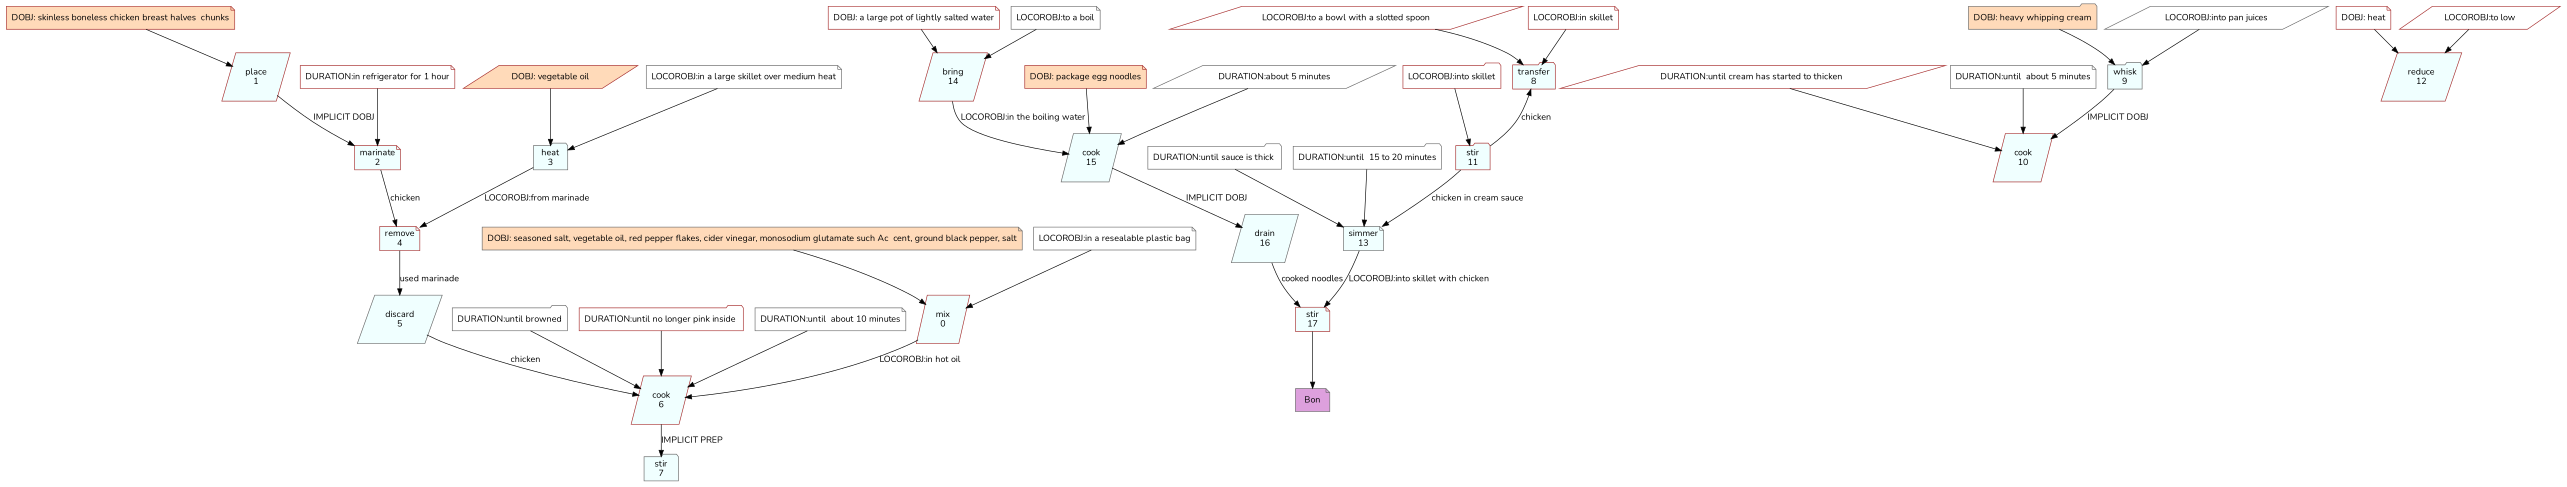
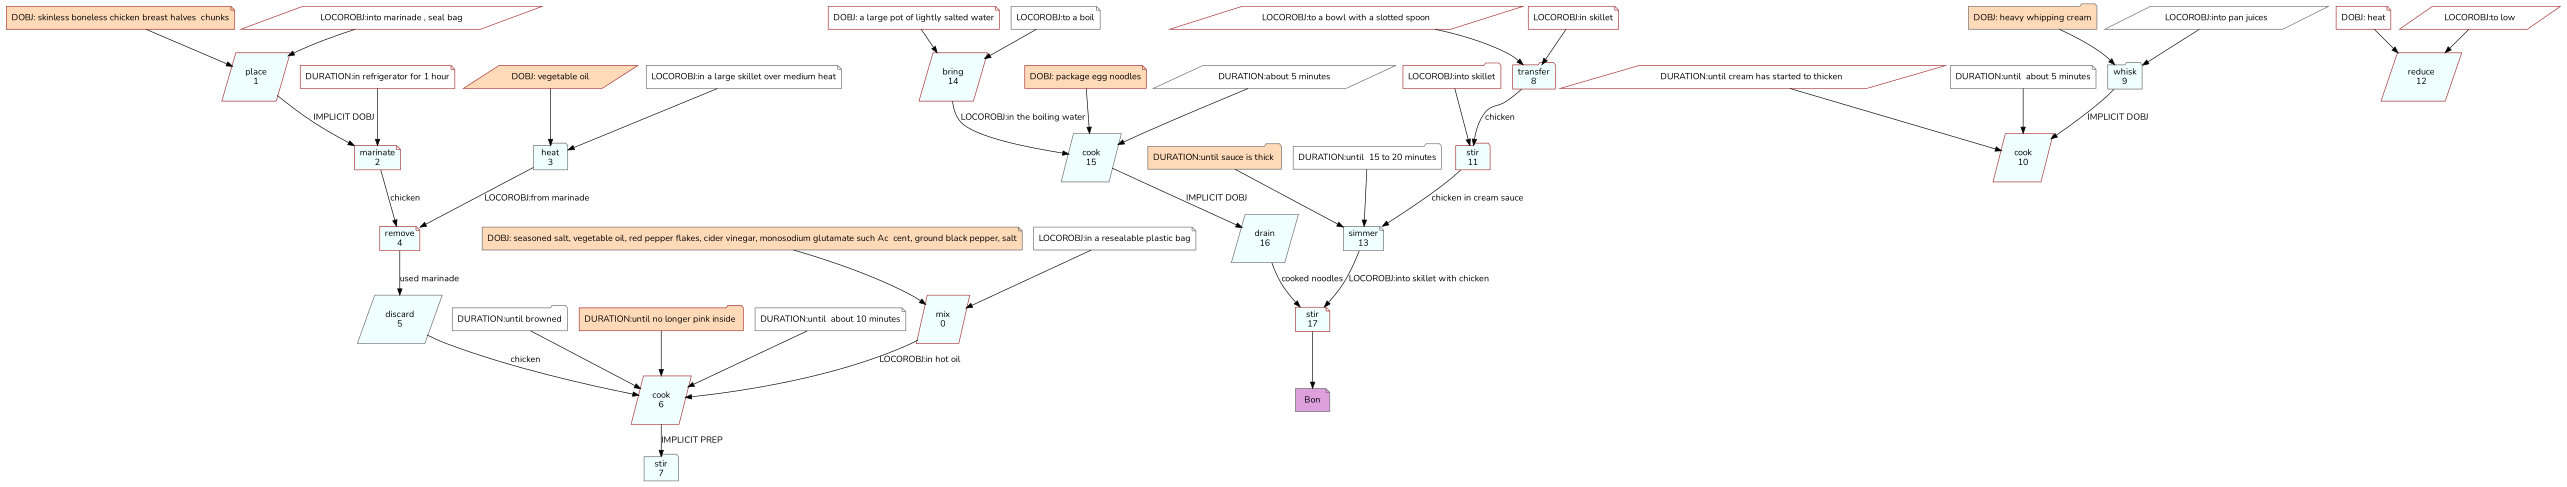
  digraph {
    fontname=Nunito
    node [color=brown fillcolor=white fontname=Nunito shape=note style=filled]
    edge [fontname=Nunito]
    n1 [fillcolor=azure label="mix\n0" shape=parallelogram]
    n2 [fillcolor=azure label="cook\n6" shape=parallelogram]
    n3 [color=gray40 fillcolor=azure label="stir\n7" shape=folder]
    n4 [fillcolor=azure label="place\n1" shape=parallelogram]
    n5 [fillcolor=azure label="marinate\n2"]
    n6 [fillcolor=azure label="remove\n4"]
    n7 [color=gray40 fillcolor=azure label="discard\n5" shape=parallelogram]
    n8 [color=gray40 fillcolor=azure label="heat\n3" shape=folder]
    n9 [fillcolor=azure label="transfer\n8" shape=folder]
    n10 [fillcolor=azure label="stir\n11" shape=folder]
    n11 [color=gray40 fillcolor=azure label="simmer\n13"]
    n12 [color=gray40 fillcolor=azure label="whisk\n9" shape=folder]
    n13 [fillcolor=azure label="cook\n10" shape=parallelogram]
    n14 [fillcolor=azure label="stir\n17"]
    n15 [color=gray40 fillcolor=plum label=Bon]
    n16 [fillcolor=azure label="reduce\n12" shape=parallelogram]
    n17 [fillcolor=azure label="bring\n14" shape=parallelogram]
    n18 [color=gray40 fillcolor=azure label="cook\n15" shape=parallelogram]
    n19 [color=gray40 fillcolor=azure label="drain\n16" shape=parallelogram]
    n20 [label="DOBJ: a large pot of lightly salted water"]
    n21 [color=gray40 label="LOCOROBJ:to a boil"]
    n22 [label="DOBJ: heat"]
    n23 [label="LOCOROBJ:to low" shape=parallelogram]
    n24 [fillcolor=peachpuff label="DOBJ: vegetable oil" shape=parallelogram]
    n25 [color=gray40 label="LOCOROBJ:in a large skillet over medium heat"]
    n26 [fillcolor=peachpuff label="DOBJ: skinless boneless chicken breast halves  chunks"]
+   n27 [label="LOCOROBJ:into marinade , seal bag" shape=parallelogram]
    n28 [color=gray40 fillcolor=peachpuff label="DOBJ: heavy whipping cream" shape=folder]
    n29 [color=gray40 label="LOCOROBJ:into pan juices" shape=parallelogram]
    n30 [color=gray40 fillcolor=peachpuff label="DOBJ: seasoned salt, vegetable oil, red pepper flakes, cider vinegar, monosodium glutamate such Ac  cent, ground black pepper, salt"]
    n31 [color=gray40 label="LOCOROBJ:in a resealable plastic bag"]
    n32 [label="DURATION:in refrigerator for 1 hour"]
    n33 [color=gray40 label="DURATION:until browned" shape=folder]
-   n34 [label="DURATION:until no longer pink inside " shape=folder]
+   n34 [fillcolor=peachpuff label="DURATION:until no longer pink inside " shape=folder]
    n35 [color=gray40 label="DURATION:until  about 10 minutes"]
    n36 [label="LOCOROBJ:to a bowl with a slotted spoon" shape=parallelogram]
    n37 [label="LOCOROBJ:in skillet"]
    n38 [label="DURATION:until cream has started to thicken " shape=parallelogram]
    n39 [color=gray40 label="DURATION:until  about 5 minutes"]
    n40 [label="LOCOROBJ:into skillet" shape=folder]
-   n41 [color=gray40 label="DURATION:until sauce is thick " shape=folder]
+   n41 [color=gray40 fillcolor=peachpuff label="DURATION:until sauce is thick " shape=folder]
    n42 [color=gray40 label="DURATION:until  15 to 20 minutes" shape=folder]
    n43 [fillcolor=peachpuff label="DOBJ: package egg noodles"]
    n44 [color=gray40 label="DURATION:about 5 minutes" shape=parallelogram]
    n1 -> n2 [label="LOCOROBJ:in hot oil"]
    n2 -> n3 [label="IMPLICIT PREP"]
    n4 -> n5 [label="IMPLICIT DOBJ"]
    n5 -> n6 [label=chicken]
    n6 -> n7 [label="used marinade"]
    n7 -> n2 [label=chicken]
    n8 -> n6 [label="LOCOROBJ:from marinade"]
-   n10 -> n9 [label=chicken]
+   n9 -> n10 [label=chicken]
    n10 -> n11 [label="chicken in cream sauce"]
    n11 -> n14 [label="LOCOROBJ:into skillet with chicken"]
    n12 -> n13 [label="IMPLICIT DOBJ"]
    n14 -> n15
    n17 -> n18 [label="LOCOROBJ:in the boiling water"]
    n18 -> n19 [label="IMPLICIT DOBJ"]
    n19 -> n14 [label="cooked noodles"]
    n20 -> n17
    n21 -> n17
    n22 -> n16
    n23 -> n16
    n24 -> n8
    n25 -> n8
    n26 -> n4
+   n27 -> n4
    n28 -> n12
    n29 -> n12
    n30 -> n1
    n31 -> n1
    n32 -> n5
    n33 -> n2
    n34 -> n2
    n35 -> n2
    n36 -> n9
    n37 -> n9
    n38 -> n13
    n39 -> n13
    n40 -> n10
    n41 -> n11
    n42 -> n11
    n43 -> n18
    n44 -> n18
  }
